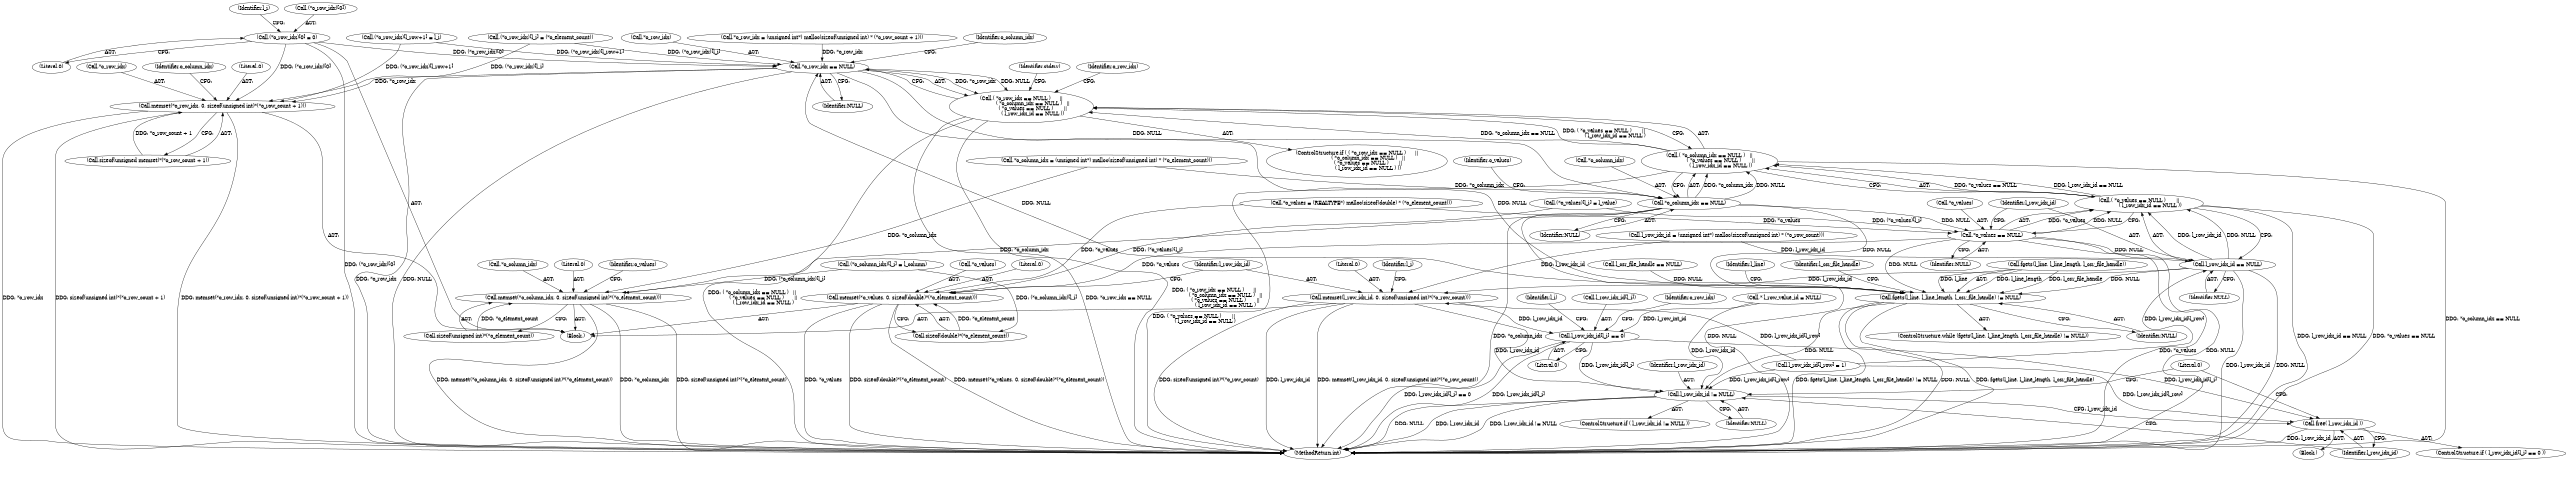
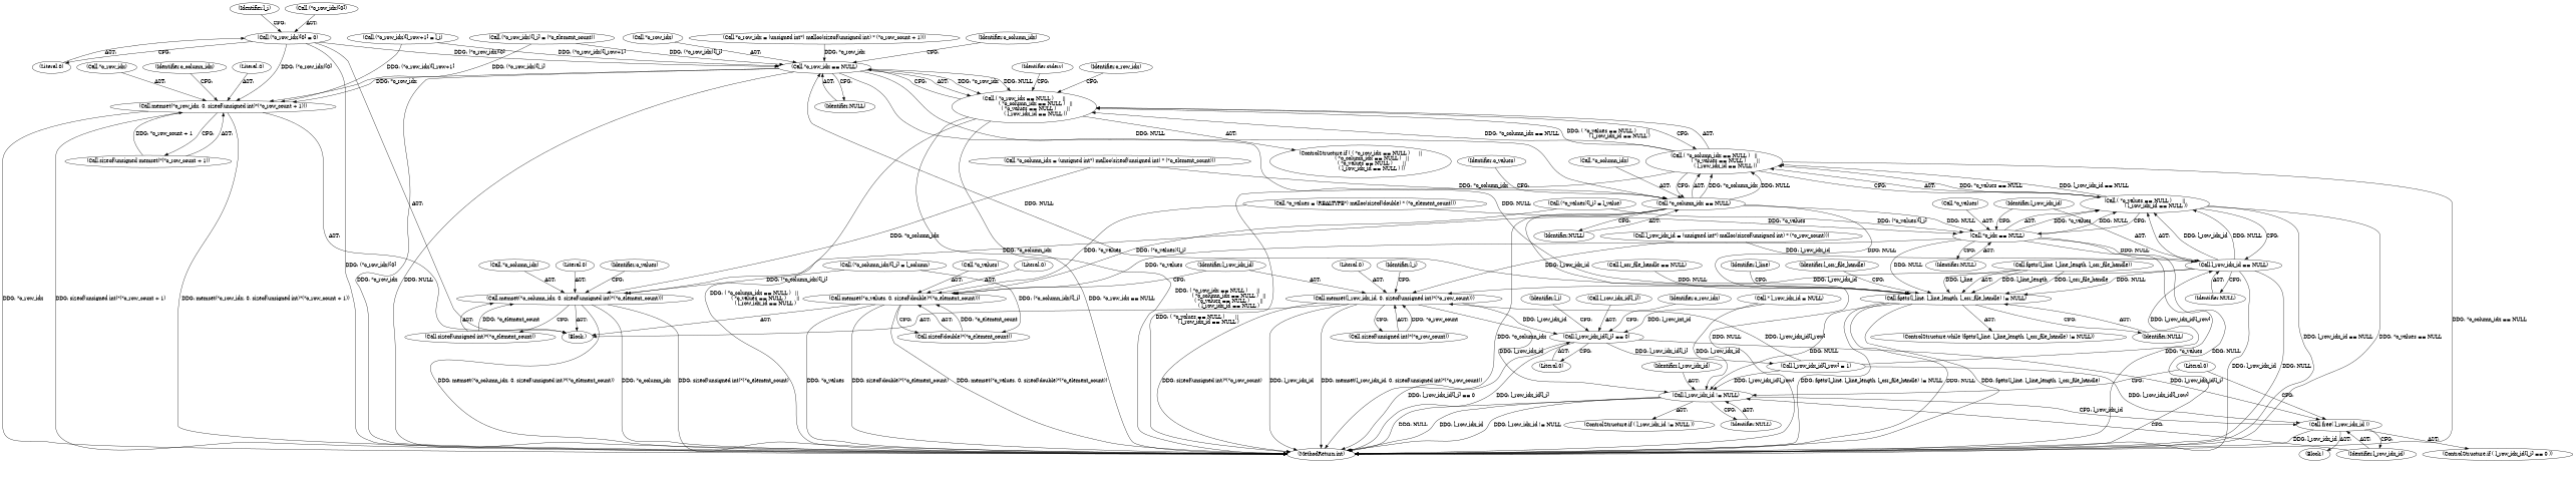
  digraph {
    n1 [label="(Call,(*o_row_idx)[0] = 0)"]
    n2 [label="(Call,*o_row_idx == NULL)"]
    n3 [label="(Call,memset(*o_row_idx, 0, sizeof(unsigned int)*(*o_row_count + 1)))"]
    n4 [label="(Block,)"]
    n5 [label="(MethodReturn,int)"]
    n6 [label="(Literal,0)"]
    n7 [label="(Call,fgets(l_line, l_line_length, l_csr_file_handle) != NULL)"]
    n8 [label="(Call,( *o_row_idx == NULL )      ||\n               ( *o_column_idx == NULL )   ||\n               ( *o_values == NULL )       ||\n               ( l_row_idx_id == NULL ))"]
    n9 [label="(Call,*o_column_idx == NULL)"]
    n10 [label="(Identifier,NULL)"]
    n11 [label="(Call,sizeof(unsigned memset)*(*o_row_count + 1))"]
    n12 [label="(Call,l_row_idx_id != NULL)"]
    n13 [label="(ControlStructure,while (fgets(l_line, l_line_length, l_csr_file_handle) != NULL))"]
    n14 [label="(Identifier,NULL)"]
    n15 [label="(Call,( *o_column_idx == NULL )   ||\n               ( *o_values == NULL )       ||\n               ( l_row_idx_id == NULL ))"]
    n16 [label="(ControlStructure,if ( ( *o_row_idx == NULL )      ||\n               ( *o_column_idx == NULL )   ||\n               ( *o_values == NULL )       ||\n               ( l_row_idx_id == NULL ) ))"]
-   n17 [label="(Call,*o_values == NULL)"]
+   n17 [label="(Call,*o_idx == NULL)"]
    n18 [label="(Call,memset(*o_column_idx, 0, sizeof(unsigned int)*(*o_element_count)))"]
    n19 [label="(Identifier,NULL)"]
    n20 [label="(Call,free( l_row_idx_id ))"]
    n21 [label="(ControlStructure,if ( l_row_idx_id != NULL ))"]
    n22 [label="(Identifier,NULL)"]
    n23 [label="(Block,)"]
    n24 [label="(Identifier,l_row_idx_id)"]
    n25 [label="(ControlStructure,if ( l_row_idx_id[l_i] == 0 ))"]
    n26 [label="(Call,( *o_values == NULL )       ||\n               ( l_row_idx_id == NULL ))"]
    n27 [label="(Call,l_row_idx_id == NULL)"]
    n28 [label="(Call,memset(*o_values, 0, sizeof(double)*(*o_element_count)))"]
    n29 [label="(Identifier,NULL)"]
    n30 [label="(Call,sizeof(unsigned int)*(*o_element_count))"]
    n31 [label="(Call,memset(l_row_idx_id, 0, sizeof(unsigned int)*(*o_row_count)))"]
    n32 [label="(Identifier,NULL)"]
    n33 [label="(Call,sizeof(double)*(*o_element_count))"]
    n34 [label="(Call,l_row_idx_id[l_i] == 0)"]
+   n35 [label="(Call,sizeof(unsigned int)*(*o_row_count))"]
    n36 [label="(Literal,0)"]
    n37 [label="(Call,l_csr_file_handle == NULL)"]
-   n38 [label="(Call,* l_row_value_id = NULL)"]
+   n38 [label="(Call,* l_row_idx_id = NULL)"]
    n39 [label="(Call,*o_values)"]
    n40 [label="(Identifier,l_line)"]
    n41 [label="(Literal,0)"]
    n42 [label="(Call,fgets(l_line, l_line_length, l_csr_file_handle))"]
    n43 [label="(Identifier,l_row_idx_id)"]
    n44 [label="(Call,*o_column_idx)"]
    n45 [label="(Call,*o_row_idx)"]
    n46 [label="(Call,*o_column_idx)"]
    n47 [label="(Identifier,l_csr_file_handle)"]
    n48 [label="(Call,(*o_row_idx)[l_row+1] = l_i)"]
    n49 [label="(Call,(*o_values)[l_i] = l_value)"]
    n50 [label="(Identifier,l_i)"]
    n51 [label="(Call,l_row_idx_id[l_i])"]
    n52 [label="(Literal,0)"]
    n53 [label="(Call,(*o_row_idx)[l_i] = (*o_element_count))"]
    n54 [label="(Call,*o_row_idx = (unsigned int*) malloc(sizeof(unsigned int) * (*o_row_count + 1)))"]
    n55 [label="(Identifier,o_column_idx)"]
    n56 [label="(Identifier,l_row_idx_id)"]
    n57 [label="(Call,*o_row_idx)"]
    n58 [label="(Call,(*o_column_idx)[l_i] = l_column)"]
    n59 [label="(Call,l_row_idx_id = (unsigned int*) malloc(sizeof(unsigned int) * (*o_row_count)))"]
    n60 [label="(Identifier,o_values)"]
    n61 [label="(Identifier,stderr)"]
    n62 [label="(Identifier,o_row_idx)"]
    n63 [label="(Identifier,o_row_idx)"]
    n64 [label="(Call,*o_values)"]
    n65 [label="(Literal,0)"]
    n66 [label="(Call,*o_column_idx = (unsigned int*) malloc(sizeof(unsigned int) * (*o_element_count)))"]
    n67 [label="(Identifier,o_values)"]
    n68 [label="(Identifier,l_i)"]
    n69 [label="(Literal,0)"]
    n70 [label="(Identifier,l_i)"]
    n71 [label="(Identifier,l_row_idx_id)"]
    n72 [label="(Literal,0)"]
    n73 [label="(Call,(*o_row_idx)[0])"]
    n74 [label="(Call,*o_values = (REALTYPE*) malloc(sizeof(double) * (*o_element_count)))"]
    n75 [label="(Call,l_row_idx_id[l_row] = 1)"]
    n76 [label="(Identifier,o_column_idx)"]
    n1 -> n2 [label="DDG: (*o_row_idx)[0]"]
    n1 -> n3 [label="DDG: (*o_row_idx)[0]"]
    n1 -> n4 [label="AST: "]
    n1 -> n5 [label="DDG: (*o_row_idx)[0]"]
    n1 -> n6 [label="CFG: "]
    n2 -> n3 [label="DDG: *o_row_idx"]
    n2 -> n5 [label="DDG: *o_row_idx"]
    n2 -> n5 [label="DDG: NULL"]
    n2 -> n7 [label="DDG: NULL"]
    n2 -> n8 [label="AST: "]
    n2 -> n8 [label="DDG: *o_row_idx"]
    n2 -> n8 [label="DDG: NULL"]
    n2 -> n9 [label="DDG: NULL"]
    n2 -> n10 [label="CFG: "]
    n3 -> n4 [label="AST: "]
    n3 -> n5 [label="DDG: memset(*o_row_idx, 0, sizeof(unsigned int)*(*o_row_count + 1))"]
    n3 -> n5 [label="DDG: *o_row_idx"]
    n3 -> n5 [label="DDG: sizeof(unsigned int)*(*o_row_count + 1)"]
    n3 -> n11 [label="CFG: "]
    n6 -> n1 [label="AST: "]
    n7 -> n2 [label="DDG: NULL"]
    n7 -> n5 [label="DDG: NULL"]
    n7 -> n5 [label="DDG: fgets(l_line, l_line_length, l_csr_file_handle)"]
    n7 -> n5 [label="DDG: fgets(l_line, l_line_length, l_csr_file_handle) != NULL"]
    n7 -> n12 [label="DDG: NULL"]
    n7 -> n13 [label="AST: "]
    n7 -> n14 [label="CFG: "]
    n8 -> n2 [label="CFG: "]
    n8 -> n5 [label="DDG: *o_row_idx == NULL"]
    n8 -> n5 [label="DDG: ( *o_row_idx == NULL )      ||\n               ( *o_column_idx == NULL )   ||\n               ( *o_values == NULL )       ||\n               ( l_row_idx_id == NULL )"]
    n8 -> n5 [label="DDG: ( *o_column_idx == NULL )   ||\n               ( *o_values == NULL )       ||\n               ( l_row_idx_id == NULL )"]
    n8 -> n15 [label="CFG: "]
    n8 -> n16 [label="AST: "]
    n9 -> n5 [label="DDG: NULL"]
    n9 -> n5 [label="DDG: *o_column_idx"]
    n9 -> n7 [label="DDG: NULL"]
    n9 -> n15 [label="AST: "]
    n9 -> n15 [label="DDG: *o_column_idx"]
    n9 -> n15 [label="DDG: NULL"]
    n9 -> n17 [label="DDG: NULL"]
    n9 -> n18 [label="DDG: *o_column_idx"]
    n9 -> n19 [label="CFG: "]
    n10 -> n2 [label="AST: "]
    n11 -> n3 [label="AST: "]
    n11 -> n3 [label="DDG: *o_row_count + 1"]
    n12 -> n5 [label="DDG: NULL"]
    n12 -> n5 [label="DDG: l_row_idx_id"]
    n12 -> n5 [label="DDG: l_row_idx_id != NULL"]
    n12 -> n20 [label="CFG: l_row_idx_id"]
    n12 -> n21 [label="AST: "]
    n12 -> n22 [label="CFG: "]
    n14 -> n7 [label="AST: "]
    n15 -> n5 [label="DDG: ( *o_values == NULL )       ||\n               ( l_row_idx_id == NULL )"]
    n15 -> n5 [label="DDG: *o_column_idx == NULL"]
    n15 -> n8 [label="AST: "]
    n15 -> n8 [label="DDG: *o_column_idx == NULL"]
    n15 -> n8 [label="DDG: ( *o_values == NULL )       ||\n               ( l_row_idx_id == NULL )"]
    n15 -> n9 [label="CFG: "]
    n15 -> n26 [label="CFG: "]
    n17 -> n5 [label="DDG: NULL"]
    n17 -> n5 [label="DDG: *o_values"]
    n17 -> n7 [label="DDG: NULL"]
    n17 -> n26 [label="AST: "]
    n17 -> n26 [label="DDG: *o_values"]
    n17 -> n26 [label="DDG: NULL"]
    n17 -> n27 [label="DDG: NULL"]
    n17 -> n28 [label="DDG: *o_values"]
    n17 -> n29 [label="CFG: "]
    n18 -> n4 [label="AST: "]
    n18 -> n5 [label="DDG: *o_column_idx"]
    n18 -> n5 [label="DDG: sizeof(unsigned int)*(*o_element_count)"]
    n18 -> n5 [label="DDG: memset(*o_column_idx, 0, sizeof(unsigned int)*(*o_element_count))"]
    n18 -> n30 [label="CFG: "]
    n19 -> n9 [label="AST: "]
    n20 -> n5 [label="DDG: l_row_idx_id"]
    n20 -> n23 [label="AST: "]
    n20 -> n24 [label="CFG: "]
    n20 -> n25 [label="AST: "]
    n22 -> n12 [label="AST: "]
    n24 -> n12 [label="CFG: "]
    n24 -> n20 [label="AST: "]
    n26 -> n5 [label="DDG: l_row_idx_id == NULL"]
    n26 -> n5 [label="DDG: *o_values == NULL"]
    n26 -> n15 [label="AST: "]
    n26 -> n15 [label="DDG: *o_values == NULL"]
    n26 -> n15 [label="DDG: l_row_idx_id == NULL"]
    n26 -> n17 [label="CFG: "]
    n26 -> n27 [label="CFG: "]
    n27 -> n5 [label="DDG: l_row_idx_id"]
    n27 -> n5 [label="DDG: NULL"]
    n27 -> n7 [label="DDG: NULL"]
    n27 -> n26 [label="AST: "]
    n27 -> n26 [label="DDG: l_row_idx_id"]
    n27 -> n26 [label="DDG: NULL"]
    n27 -> n31 [label="DDG: l_row_idx_id"]
    n27 -> n32 [label="CFG: "]
    n28 -> n4 [label="AST: "]
    n28 -> n5 [label="DDG: *o_values"]
    n28 -> n5 [label="DDG: sizeof(double)*(*o_element_count)"]
    n28 -> n5 [label="DDG: memset(*o_values, 0, sizeof(double)*(*o_element_count))"]
    n28 -> n33 [label="CFG: "]
    n29 -> n17 [label="AST: "]
    n30 -> n18 [label="AST: "]
    n30 -> n18 [label="DDG: *o_element_count"]
    n31 -> n4 [label="AST: "]
    n31 -> n5 [label="DDG: sizeof(unsigned int)*(*o_row_count)"]
    n31 -> n5 [label="DDG: l_row_idx_id"]
    n31 -> n5 [label="DDG: memset(l_row_idx_id, 0, sizeof(unsigned int)*(*o_row_count))"]
    n31 -> n12 [label="DDG: l_row_idx_id"]
    n31 -> n34 [label="DDG: l_row_idx_id"]
+   n31 -> n35 [label="CFG: "]
    n32 -> n27 [label="AST: "]
    n33 -> n28 [label="AST: "]
    n33 -> n28 [label="DDG: *o_element_count"]
    n34 -> n5 [label="DDG: l_row_idx_id[l_i]"]
    n34 -> n5 [label="DDG: l_row_idx_id[l_i] == 0"]
-   n34 -> n12 [label="DDG: l_row_idx_id[l_i]"]
+   n34 -> n75 [label="DDG: l_row_idx_id[l_i]"]
    n34 -> n20 [label="DDG: l_row_idx_id[l_i]"]
    n34 -> n36 [label="CFG: "]
+   n35 -> n31 [label="AST: "]
+   n35 -> n31 [label="DDG: *o_row_count"]
    n36 -> n34 [label="AST: "]
    n37 -> n7 [label="DDG: NULL"]
    n38 -> n12 [label="DDG: l_row_idx_id"]
    n38 -> n34 [label="DDG: l_row_int_id"]
    n39 -> n28 [label="AST: "]
    n40 -> n7 [label="CFG: "]
    n41 -> n18 [label="AST: "]
    n42 -> n7 [label="AST: "]
    n42 -> n7 [label="DDG: l_line"]
    n42 -> n7 [label="DDG: l_line_length"]
    n42 -> n7 [label="DDG: l_csr_file_handle"]
    n43 -> n12 [label="AST: "]
    n44 -> n9 [label="AST: "]
    n45 -> n2 [label="AST: "]
    n46 -> n18 [label="AST: "]
    n47 -> n7 [label="CFG: "]
    n48 -> n2 [label="DDG: (*o_row_idx)[l_row+1]"]
    n48 -> n3 [label="DDG: (*o_row_idx)[l_row+1]"]
    n49 -> n17 [label="DDG: (*o_values)[l_i]"]
    n49 -> n28 [label="DDG: (*o_values)[l_i]"]
    n50 -> n31 [label="CFG: "]
    n51 -> n34 [label="AST: "]
    n52 -> n3 [label="AST: "]
    n53 -> n2 [label="DDG: (*o_row_idx)[l_i]"]
    n53 -> n3 [label="DDG: (*o_row_idx)[l_i]"]
    n54 -> n2 [label="DDG: *o_row_idx"]
    n55 -> n3 [label="CFG: "]
    n56 -> n17 [label="CFG: "]
    n56 -> n27 [label="AST: "]
    n57 -> n3 [label="AST: "]
    n58 -> n18 [label="DDG: (*o_column_idx)[l_i]"]
    n58 -> n33 [label="DDG: (*o_column_idx)[l_i]"]
    n59 -> n27 [label="DDG: l_row_idx_id"]
    n59 -> n31 [label="DDG: l_row_idx_id"]
    n60 -> n18 [label="CFG: "]
    n61 -> n8 [label="CFG: "]
    n62 -> n8 [label="CFG: "]
    n63 -> n34 [label="CFG: "]
    n64 -> n17 [label="AST: "]
    n65 -> n12 [label="CFG: "]
    n65 -> n20 [label="CFG: "]
    n66 -> n9 [label="DDG: *o_column_idx"]
    n66 -> n18 [label="DDG: *o_column_idx"]
    n67 -> n9 [label="CFG: "]
    n68 -> n1 [label="CFG: "]
    n69 -> n31 [label="AST: "]
    n70 -> n34 [label="CFG: "]
    n71 -> n28 [label="CFG: "]
    n71 -> n31 [label="AST: "]
    n72 -> n28 [label="AST: "]
    n73 -> n1 [label="AST: "]
    n74 -> n17 [label="DDG: *o_values"]
    n74 -> n28 [label="DDG: *o_values"]
    n75 -> n12 [label="DDG: l_row_idx_id[l_row]"]
    n75 -> n20 [label="DDG: l_row_idx_id[l_row]"]
    n75 -> n27 [label="DDG: l_row_idx_id[l_row]"]
    n75 -> n31 [label="DDG: l_row_idx_id[l_row]"]
    n76 -> n2 [label="CFG: "]
  }
